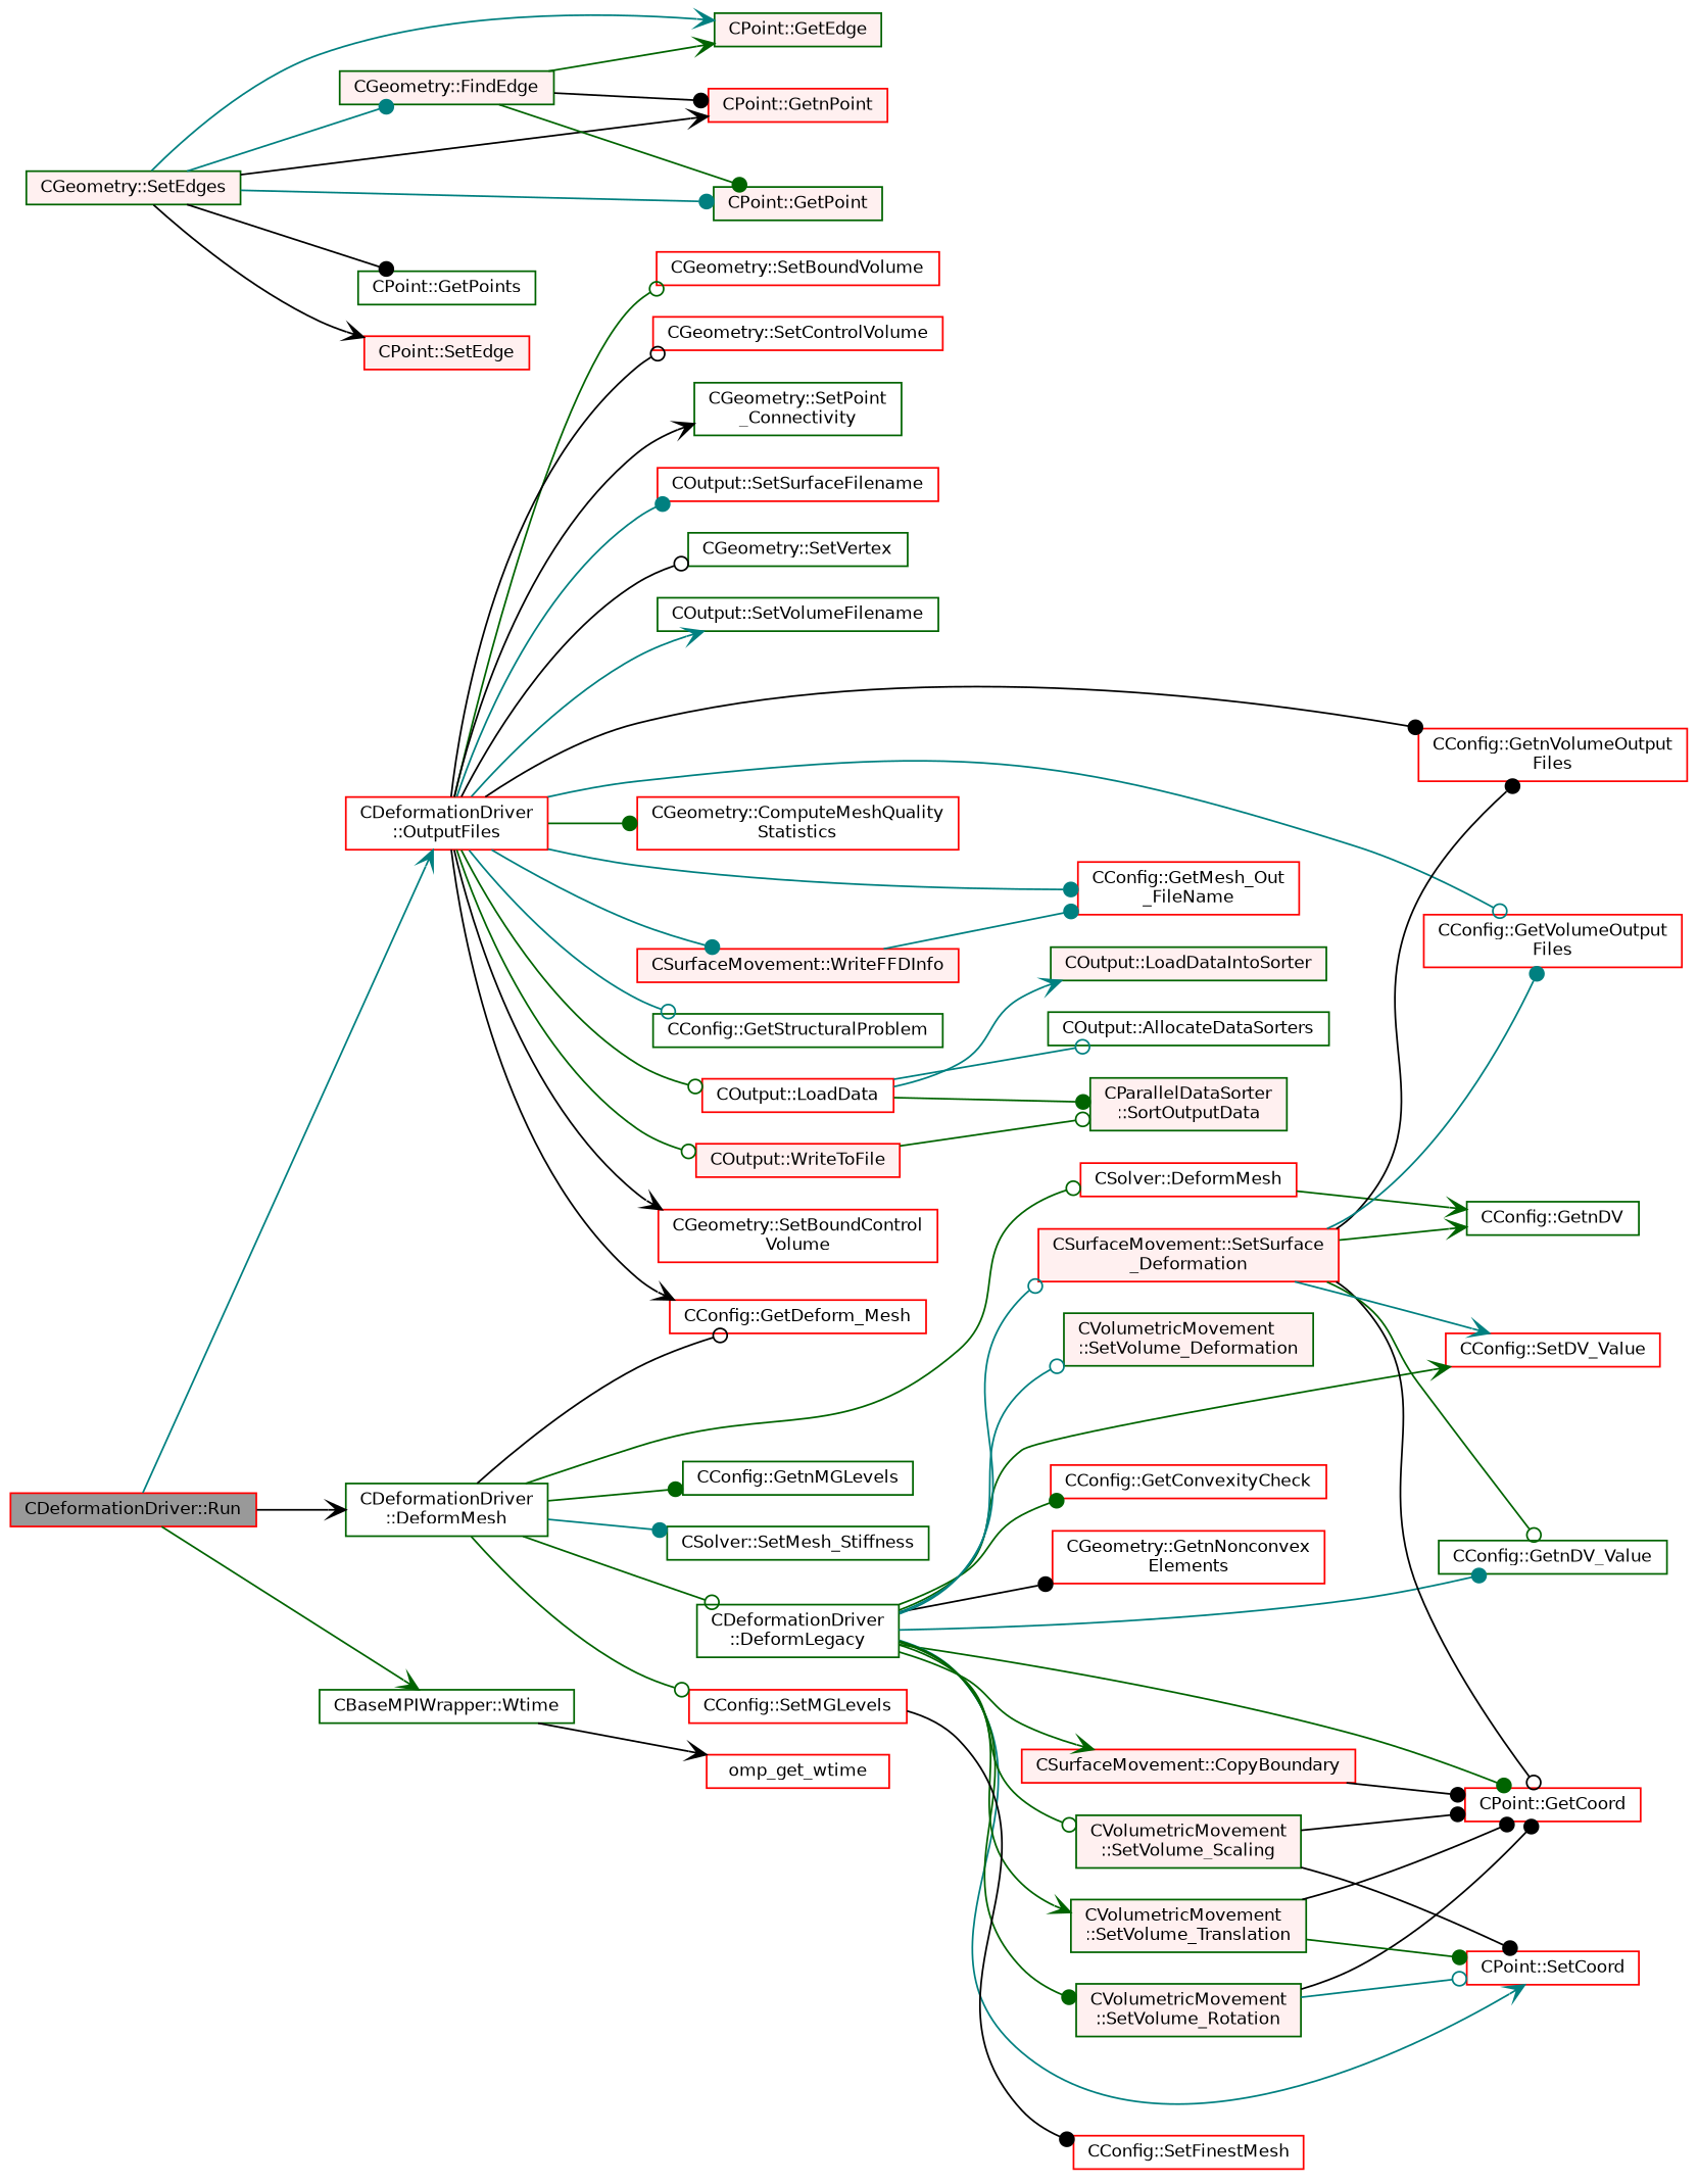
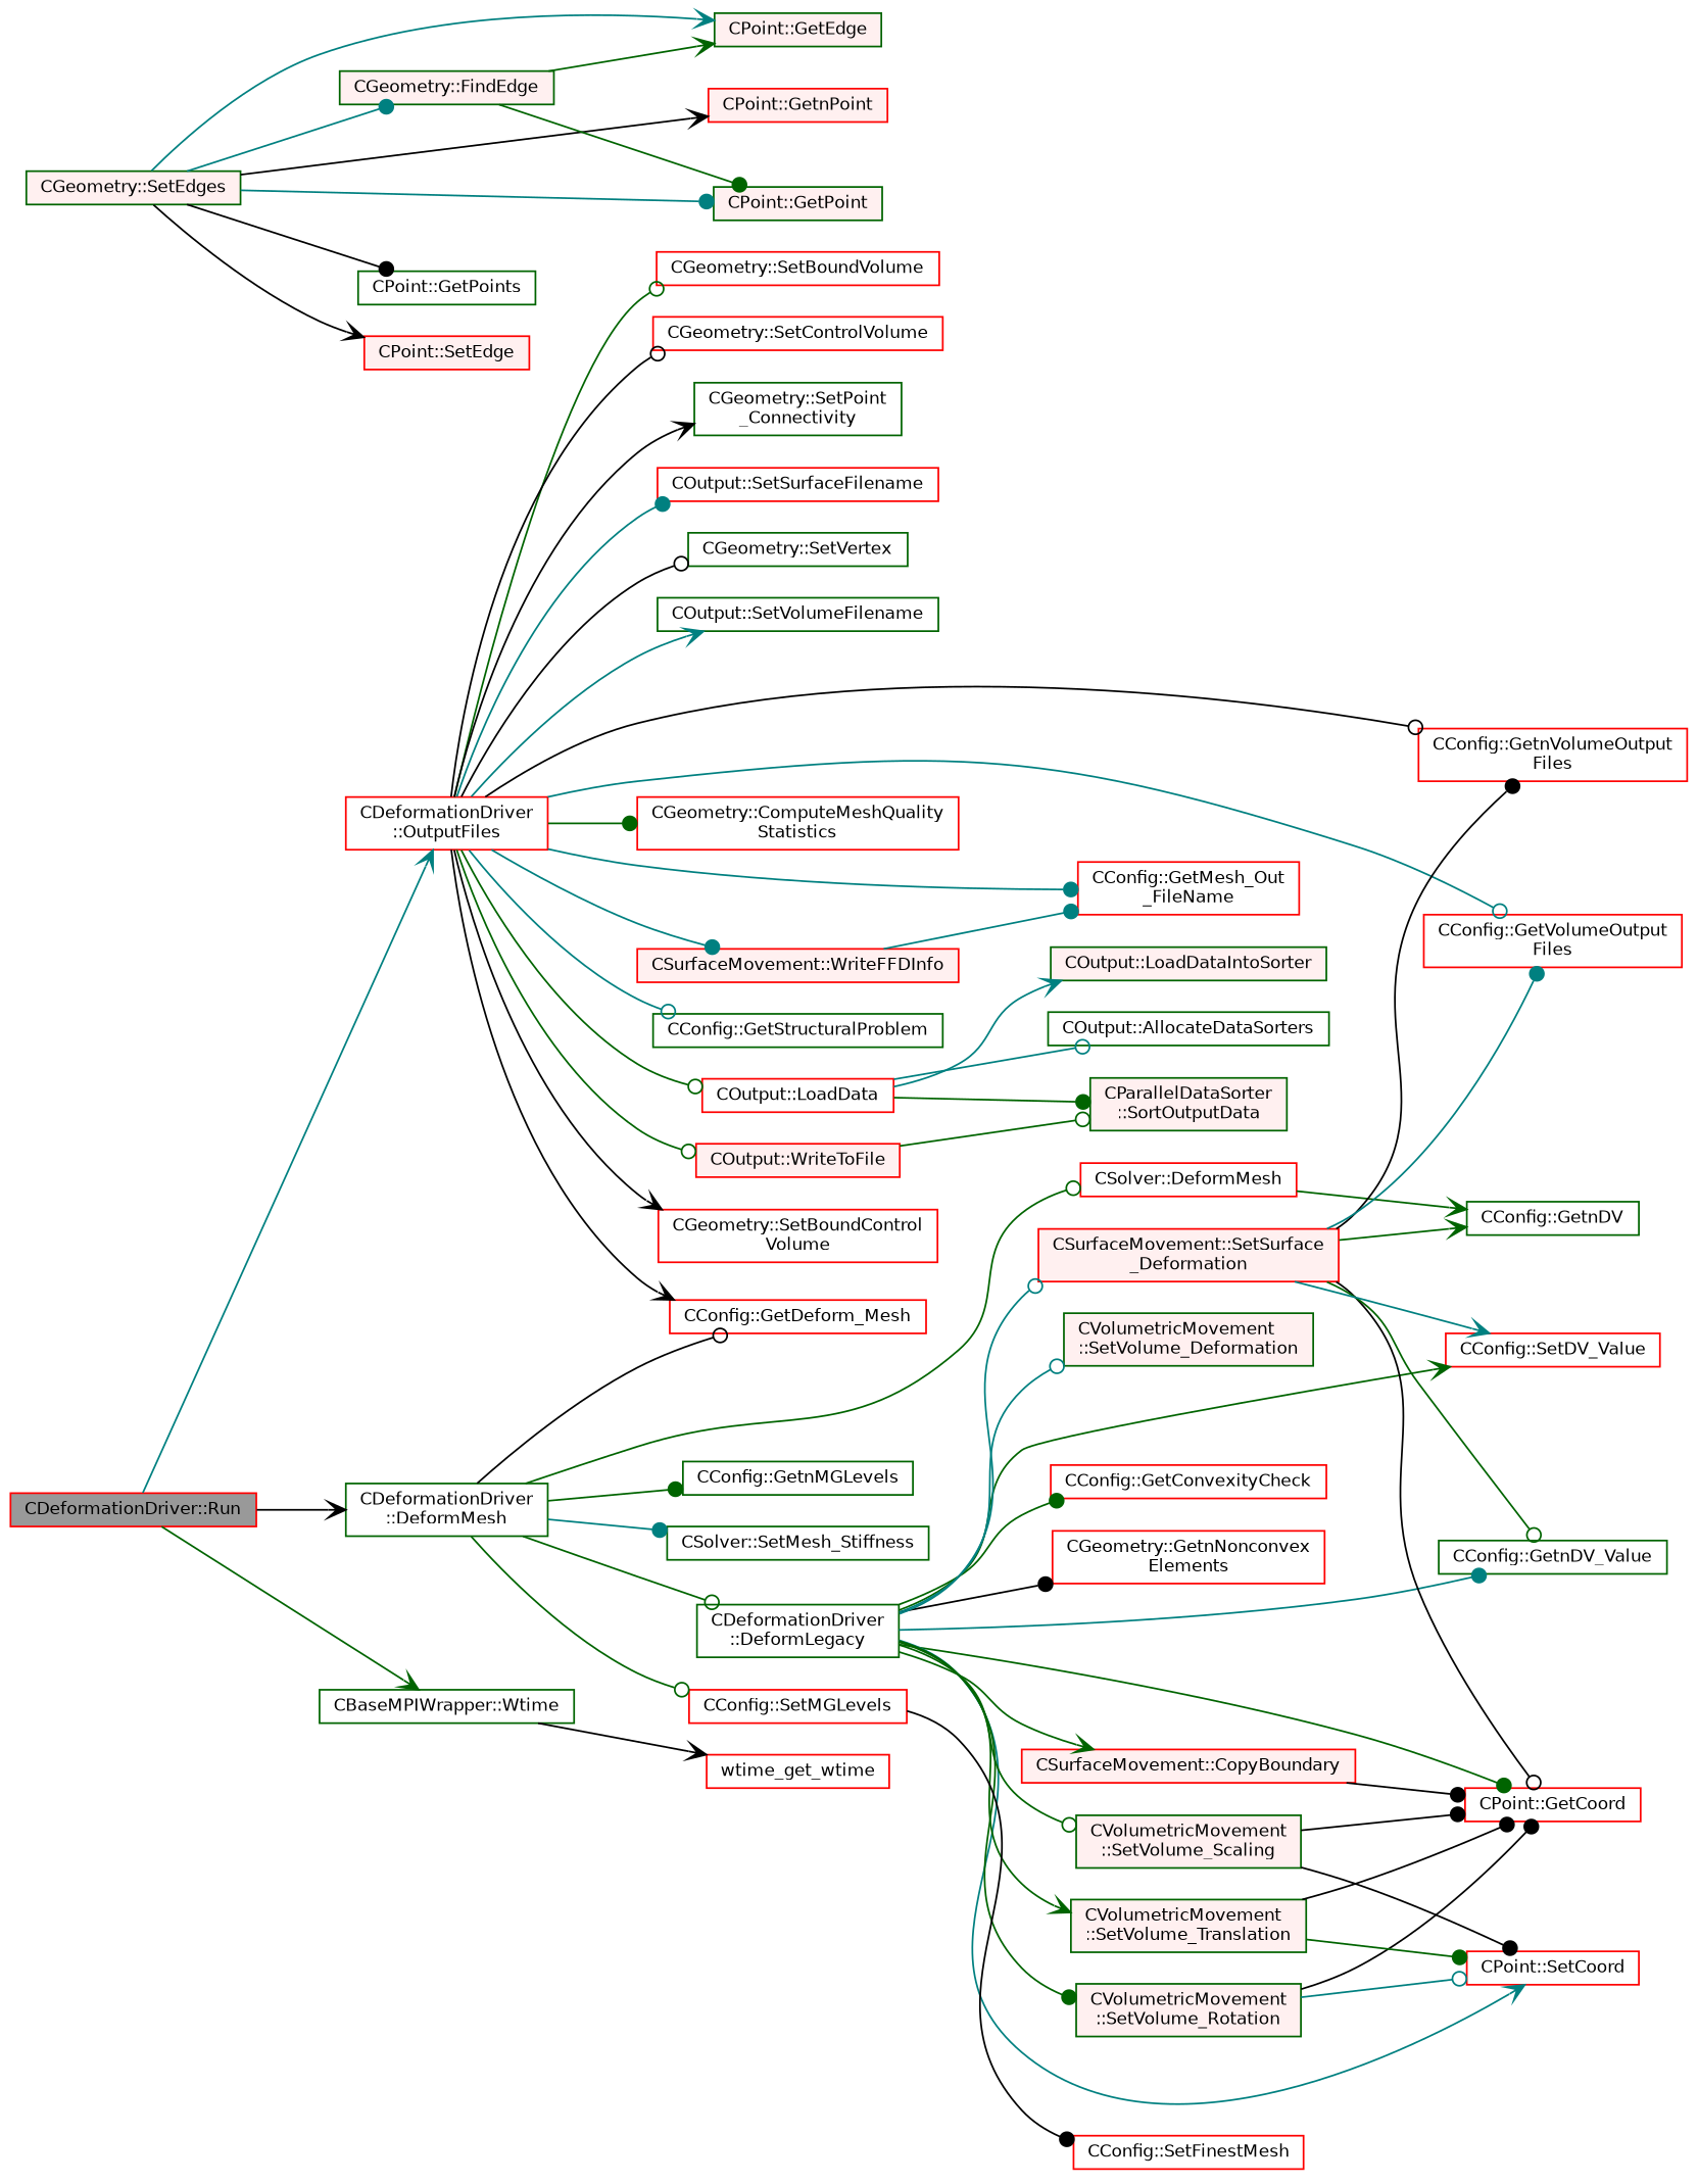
  digraph {
    rankdir=LR
    node [color=red fillcolor=white fontname=Helvetica fontsize=10 shape=box style=filled]
    edge [arrowhead=dot color=darkgreen fontname=Helvetica fontsize=10 labelfontname=Helvetica labelfontsize=10 style=solid]
    n1 [fillcolor=grey60 fontcolor=black height=0.2 label="CDeformationDriver::Run" width=0.4]
    n2 [color=darkgreen height=0.2 label="CDeformationDriver\l::DeformMesh" width=0.4]
    n3 [height=0.2 label="CDeformationDriver\l::OutputFiles" width=0.4]
    n4 [color=darkgreen height=0.2 label="CBaseMPIWrapper::Wtime" width=0.4]
    n5 [color=darkgreen height=0.2 label="CDeformationDriver\l::DeformLegacy" width=0.4]
    n6 [height=0.2 label="CSolver::DeformMesh" width=0.4]
    n7 [height=0.2 label="CConfig::GetDeform_Mesh" width=0.4]
    n8 [color=darkgreen height=0.2 label="CConfig::GetnMGLevels" width=0.4]
    n9 [color=darkgreen height=0.2 label="CSolver::SetMesh_Stiffness" width=0.4]
    n10 [height=0.2 label="CConfig::SetMGLevels" width=0.4]
    n11 [height=0.2 label="CConfig::GetnVolumeOutput\lFiles" width=0.4]
    n12 [height=0.2 label="CConfig::GetVolumeOutput\lFiles" width=0.4]
    n13 [height=0.2 label="CGeometry::ComputeMeshQuality\lStatistics" width=0.4]
    n14 [height=0.2 label="CConfig::GetMesh_Out\l_FileName" width=0.4]
    n15 [color=darkgreen height=0.2 label="CConfig::GetStructuralProblem" width=0.4]
    n16 [height=0.2 label="COutput::LoadData" width=0.4]
    n17 [height=0.2 label="CGeometry::SetBoundControl\lVolume" width=0.4]
    n18 [height=0.2 label="CGeometry::SetBoundVolume" width=0.4]
    n19 [height=0.2 label="CGeometry::SetControlVolume" width=0.4]
    n20 [color=darkgreen height=0.2 label="CGeometry::SetPoint\l_Connectivity" width=0.4]
    n21 [height=0.2 label="COutput::SetSurfaceFilename" width=0.4]
    n22 [color=darkgreen height=0.2 label="CGeometry::SetVertex" width=0.4]
    n23 [color=darkgreen height=0.2 label="COutput::SetVolumeFilename" width=0.4]
    n24 [fillcolor="#FFF0F0" height=0.2 label="CSurfaceMovement::WriteFFDInfo" width=0.4]
    n25 [fillcolor="#FFF0F0" height=0.2 label="COutput::WriteToFile" width=0.4]
-   n26 [height=0.2 label=omp_get_wtime width=0.4]
+   n26 [height=0.2 label=wtime_get_wtime width=0.4]
    n27 [fillcolor="#FFF0F0" height=0.2 label="CSurfaceMovement::CopyBoundary" width=0.4]
    n28 [height=0.2 label="CPoint::GetCoord" width=0.4]
    n29 [height=0.2 label="CConfig::GetConvexityCheck" width=0.4]
    n30 [color=darkgreen height=0.2 label="CConfig::GetnDV_Value" width=0.4]
    n31 [height=0.2 label="CGeometry::GetnNonconvex\lElements" width=0.4]
    n32 [height=0.2 label="CPoint::SetCoord" width=0.4]
    n33 [height=0.2 label="CConfig::SetDV_Value" width=0.4]
    n34 [fillcolor="#FFF0F0" height=0.2 label="CSurfaceMovement::SetSurface\l_Deformation" width=0.4]
    n35 [color=darkgreen fillcolor="#FFF0F0" height=0.2 label="CVolumetricMovement\l::SetVolume_Deformation" width=0.4]
    n36 [color=darkgreen fillcolor="#FFF0F0" height=0.2 label="CVolumetricMovement\l::SetVolume_Rotation" width=0.4]
    n37 [color=darkgreen fillcolor="#FFF0F0" height=0.2 label="CVolumetricMovement\l::SetVolume_Scaling" width=0.4]
    n38 [color=darkgreen fillcolor="#FFF0F0" height=0.2 label="CVolumetricMovement\l::SetVolume_Translation" width=0.4]
    n39 [color=darkgreen height=0.2 label="CConfig::GetnDV" width=0.4]
    n40 [height=0.2 label="CConfig::SetFinestMesh" width=0.4]
    n41 [color=darkgreen height=0.2 label="COutput::AllocateDataSorters" width=0.4]
    n42 [color=darkgreen fillcolor="#FFF0F0" height=0.2 label="COutput::LoadDataIntoSorter" width=0.4]
    n43 [color=darkgreen fillcolor="#FFF0F0" height=0.2 label="CParallelDataSorter\l::SortOutputData" width=0.4]
    n44 [color=darkgreen fillcolor="#FFF0F0" height=0.2 label="CGeometry::SetEdges" width=0.4]
    n45 [color=darkgreen fillcolor="#FFF0F0" height=0.2 label="CGeometry::FindEdge" width=0.4]
    n46 [color=darkgreen fillcolor="#FFF0F0" height=0.2 label="CPoint::GetEdge" width=0.4]
    n47 [fillcolor="#FFF0F0" height=0.2 label="CPoint::GetnPoint" width=0.4]
    n48 [color=darkgreen fillcolor="#FFF0F0" height=0.2 label="CPoint::GetPoint" width=0.4]
    n49 [color=darkgreen height=0.2 label="CPoint::GetPoints" width=0.4]
    n50 [fillcolor="#FFF0F0" height=0.2 label="CPoint::SetEdge" width=0.4]
    n1 -> n2 [arrowhead=vee color=black]
    n1 -> n3 [arrowhead=vee color=teal]
    n1 -> n4 [arrowhead=vee]
    n2 -> n5 [arrowhead=odot]
    n2 -> n6 [arrowhead=odot]
    n2 -> n7 [arrowhead=odot color=black]
    n2 -> n8
    n2 -> n9 [color=teal]
    n2 -> n10 [arrowhead=odot]
    n3 -> n7 [arrowhead=vee color=black]
-   n3 -> n11 [color=black]
+   n3 -> n11 [arrowhead=odot color=black]
    n3 -> n12 [arrowhead=odot color=teal]
    n3 -> n13
    n3 -> n14 [color=teal]
    n3 -> n15 [arrowhead=odot color=teal]
    n3 -> n16 [arrowhead=odot]
    n3 -> n17 [arrowhead=vee color=black]
    n3 -> n18 [arrowhead=odot]
    n3 -> n19 [arrowhead=odot color=black]
    n3 -> n20 [arrowhead=vee color=black]
    n3 -> n21 [color=teal]
    n3 -> n22 [arrowhead=odot color=black]
    n3 -> n23 [arrowhead=vee color=teal]
    n3 -> n24 [color=teal]
    n3 -> n25 [arrowhead=odot]
    n4 -> n26 [arrowhead=vee color=black]
    n5 -> n27 [arrowhead=vee]
    n5 -> n28
    n5 -> n29
    n5 -> n30 [color=teal]
    n5 -> n31 [color=black]
    n5 -> n32 [arrowhead=vee color=teal]
    n5 -> n33 [arrowhead=vee]
    n5 -> n34 [arrowhead=odot color=teal]
    n5 -> n35 [arrowhead=odot color=teal]
    n5 -> n36
    n5 -> n37 [arrowhead=odot]
    n5 -> n38 [arrowhead=vee]
    n6 -> n39 [arrowhead=vee]
    n10 -> n40 [color=black]
    n16 -> n41 [arrowhead=odot color=teal]
    n16 -> n42 [arrowhead=vee color=teal]
    n16 -> n43
    n24 -> n14 [color=teal]
    n25 -> n43 [arrowhead=odot]
    n27 -> n28 [color=black]
    n34 -> n11 [color=black]
    n34 -> n12 [color=teal]
    n34 -> n28 [arrowhead=odot color=black]
    n34 -> n30 [arrowhead=odot]
    n34 -> n33 [arrowhead=vee color=teal]
    n34 -> n39 [arrowhead=vee]
    n36 -> n28 [color=black]
    n36 -> n32 [arrowhead=odot color=teal]
    n37 -> n28 [color=black]
    n37 -> n32 [color=black]
    n38 -> n28 [color=black]
    n38 -> n32
    n44 -> n45 [color=teal]
    n44 -> n46 [arrowhead=vee color=teal]
    n44 -> n47 [arrowhead=vee color=black]
    n44 -> n48 [color=teal]
    n44 -> n49 [color=black]
    n44 -> n50 [arrowhead=vee color=black]
    n45 -> n46 [arrowhead=vee]
-   n45 -> n47 [color=black]
    n45 -> n48
  }
